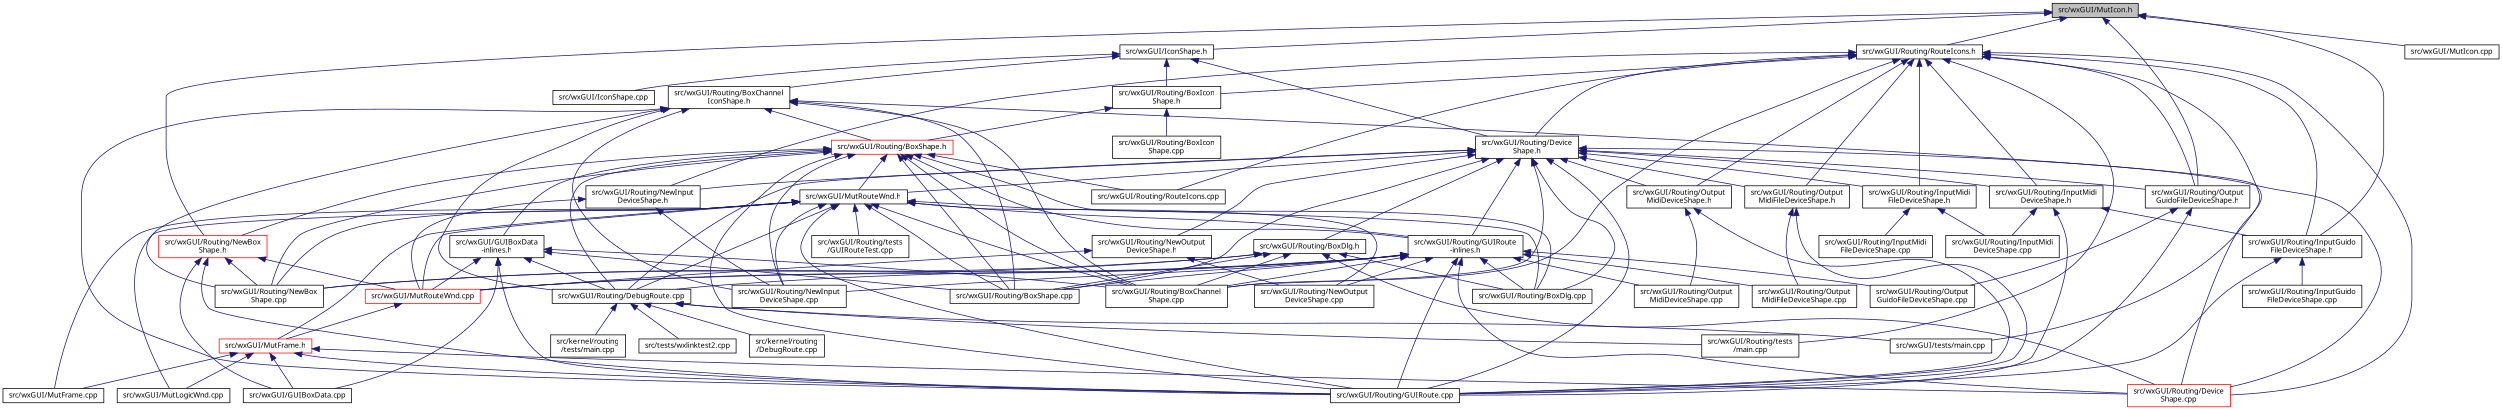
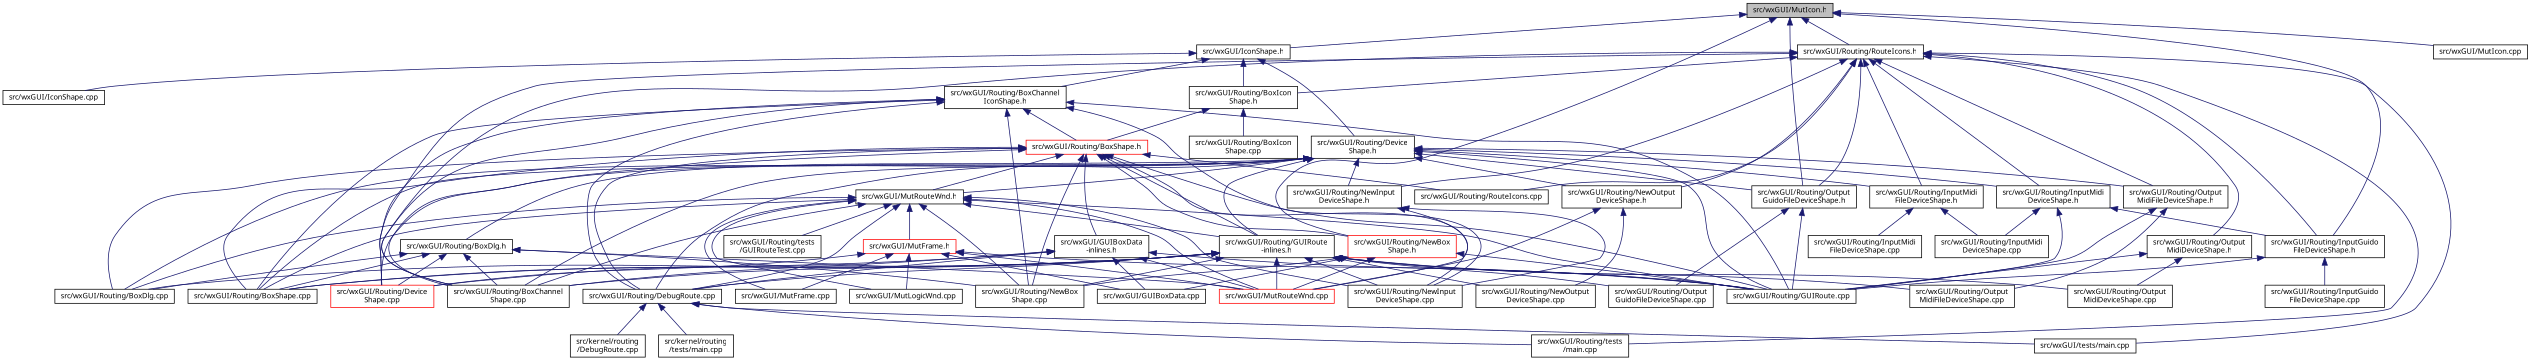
  digraph {
    node [color=black fillcolor=white fontname=Sans fontsize=10 shape=record style=filled]
    edge [color=midnightblue dir=back fontname=Sans fontsize=10 labelfontname=Sans labelfontsize=10 style=solid]
    n1 [fillcolor=grey75 fontcolor=black height=0.2 label="src/wxGUI/MutIcon.h" width=0.4]
    n2 [height=0.2 label="src/wxGUI/IconShape.h" width=0.4]
    n3 [height=0.2 label="src/wxGUI/Routing/Output\lGuidoFileDeviceShape.h" width=0.4]
    n4 [height=0.2 label="src/wxGUI/Routing/InputGuido\lFileDeviceShape.h" width=0.4]
    n5 [color=red height=0.2 label="src/wxGUI/Routing/NewBox\lShape.h" width=0.4]
    n6 [height=0.2 label="src/wxGUI/Routing/RouteIcons.h" width=0.4]
    n7 [height=0.2 label="src/wxGUI/MutIcon.cpp" width=0.4]
    n8 [height=0.2 label="src/wxGUI/Routing/Device\lShape.h" width=0.4]
    n9 [height=0.2 label="src/wxGUI/Routing/BoxChannel\lIconShape.h" width=0.4]
    n10 [height=0.2 label="src/wxGUI/Routing/BoxIcon\lShape.h" width=0.4]
    n11 [height=0.2 label="src/wxGUI/IconShape.cpp" width=0.4]
    n12 [height=0.2 label="src/wxGUI/Routing/GUIRoute.cpp" width=0.4]
    n13 [height=0.2 label="src/wxGUI/Routing/Output\lGuidoFileDeviceShape.cpp" width=0.4]
    n14 [height=0.2 label="src/wxGUI/Routing/InputGuido\lFileDeviceShape.cpp" width=0.4]
    n15 [color=red height=0.2 label="src/wxGUI/MutRouteWnd.cpp" width=0.4]
    n16 [height=0.2 label="src/wxGUI/Routing/NewBox\lShape.cpp" width=0.4]
    n17 [height=0.2 label="src/wxGUI/GUIBoxData.cpp" width=0.4]
    n18 [color=red height=0.2 label="src/wxGUI/Routing/Device\lShape.cpp" width=0.4]
    n19 [height=0.2 label="src/wxGUI/Routing/BoxChannel\lShape.cpp" width=0.4]
    n20 [height=0.2 label="src/wxGUI/Routing/NewInput\lDeviceShape.h" width=0.4]
    n21 [height=0.2 label="src/wxGUI/Routing/NewOutput\lDeviceShape.h" width=0.4]
    n22 [height=0.2 label="src/wxGUI/Routing/Output\lMidiDeviceShape.h" width=0.4]
    n23 [height=0.2 label="src/wxGUI/Routing/Output\lMidiFileDeviceShape.h" width=0.4]
    n24 [height=0.2 label="src/wxGUI/Routing/InputMidi\lDeviceShape.h" width=0.4]
    n25 [height=0.2 label="src/wxGUI/Routing/InputMidi\lFileDeviceShape.h" width=0.4]
    n26 [height=0.2 label="src/wxGUI/Routing/tests\l/main.cpp" width=0.4]
    n27 [height=0.2 label="src/wxGUI/tests/main.cpp" width=0.4]
    n28 [height=0.2 label="src/wxGUI/Routing/RouteIcons.cpp" width=0.4]
    n29 [height=0.2 label="src/wxGUI/MutRouteWnd.h" width=0.4]
    n30 [height=0.2 label="src/wxGUI/Routing/GUIRoute\l-inlines.h" width=0.4]
    n31 [height=0.2 label="src/wxGUI/Routing/BoxDlg.cpp" width=0.4]
    n32 [height=0.2 label="src/wxGUI/Routing/BoxShape.cpp" width=0.4]
    n33 [height=0.2 label="src/wxGUI/Routing/DebugRoute.cpp" width=0.4]
    n34 [height=0.2 label="src/wxGUI/Routing/BoxDlg.h" width=0.4]
    n35 [height=0.2 label="src/wxGUI/Routing/NewInput\lDeviceShape.cpp" width=0.4]
    n36 [color=red height=0.2 label="src/wxGUI/Routing/BoxShape.h" width=0.4]
    n37 [height=0.2 label="src/wxGUI/Routing/BoxIcon\lShape.cpp" width=0.4]
    n38 [color=red height=0.2 label="src/wxGUI/MutFrame.h" width=0.4]
    n39 [height=0.2 label="src/wxGUI/MutFrame.cpp" width=0.4]
    n40 [height=0.2 label="src/wxGUI/MutLogicWnd.cpp" width=0.4]
    n41 [height=0.2 label="src/wxGUI/Routing/NewOutput\lDeviceShape.cpp" width=0.4]
    n42 [height=0.2 label="src/wxGUI/Routing/tests\l/GUIRouteTest.cpp" width=0.4]
    n43 [height=0.2 label="src/wxGUI/Routing/Output\lMidiDeviceShape.cpp" width=0.4]
    n44 [height=0.2 label="src/wxGUI/Routing/Output\lMidiFileDeviceShape.cpp" width=0.4]
    n45 [height=0.2 label="src/kernel/routing\l/DebugRoute.cpp" width=0.4]
    n46 [height=0.2 label="src/kernel/routing\l/tests/main.cpp" width=0.4]
-   n47 [height=0.2 label="src/tests/wxlinktest2.cpp" width=0.4]
    n48 [height=0.2 label="src/wxGUI/Routing/InputMidi\lDeviceShape.cpp" width=0.4]
    n49 [height=0.2 label="src/wxGUI/Routing/InputMidi\lFileDeviceShape.cpp" width=0.4]
    n50 [height=0.2 label="src/wxGUI/GUIBoxData\l-inlines.h" width=0.4]
    n1 -> n2
    n1 -> n3
    n1 -> n4
    n1 -> n5
    n1 -> n6
    n1 -> n7
    n2 -> n8
    n2 -> n9
    n2 -> n10
    n2 -> n11
    n3 -> n12
    n3 -> n13
    n4 -> n12
    n4 -> n14
    n5 -> n12
    n5 -> n15
    n5 -> n16
    n5 -> n17
    n6 -> n3
    n6 -> n4
    n6 -> n10
    n6 -> n18
    n6 -> n19
    n6 -> n20
-   n6 -> n8
+   n6 -> n21
    n6 -> n22
    n6 -> n23
    n6 -> n24
    n6 -> n25
    n6 -> n26
    n6 -> n27
    n6 -> n28
    n8 -> n3
    n8 -> n12
    n8 -> n18
    n8 -> n19
    n8 -> n20
    n8 -> n21
-   n8 -> n22
    n8 -> n23
    n8 -> n24
    n8 -> n25
    n8 -> n29
    n8 -> n30
    n8 -> n31
    n8 -> n32
    n8 -> n33
    n8 -> n34
    n9 -> n12
    n9 -> n16
    n9 -> n18
    n9 -> n19
    n9 -> n32
    n9 -> n33
    n9 -> n35
    n9 -> n36
    n10 -> n36
    n10 -> n37
    n20 -> n15
    n20 -> n35
    n21 -> n15
    n21 -> n41
    n22 -> n12
    n22 -> n43
    n23 -> n12
    n23 -> n44
    n24 -> n4
    n24 -> n12
    n24 -> n48
    n25 -> n48
    n25 -> n49
    n29 -> n12
    n29 -> n15
    n29 -> n16
    n29 -> n19
    n29 -> n30
    n29 -> n31
    n29 -> n32
    n29 -> n33
    n29 -> n35
    n29 -> n38
    n29 -> n39
    n29 -> n40
-   n29 -> n41
    n29 -> n42
    n30 -> n12
    n30 -> n13
    n30 -> n15
    n30 -> n16
    n30 -> n18
    n30 -> n19
    n30 -> n31
    n30 -> n32
    n30 -> n33
    n30 -> n35
    n30 -> n41
    n30 -> n43
    n30 -> n44
    n33 -> n26
    n33 -> n27
    n33 -> n45
    n33 -> n46
-   n33 -> n47
    n34 -> n15
    n34 -> n16
    n34 -> n18
    n34 -> n19
    n34 -> n31
    n34 -> n32
    n36 -> n5
    n36 -> n12
    n36 -> n16
    n36 -> n19
    n36 -> n28
    n36 -> n29
    n36 -> n30
    n36 -> n31
    n36 -> n32
    n36 -> n33
    n36 -> n35
    n36 -> n50
    n38 -> n12
-   n15 -> n38
+   n38 -> n15
    n38 -> n17
    n38 -> n18
    n38 -> n39
    n38 -> n40
    n50 -> n12
    n50 -> n15
    n50 -> n17
    n50 -> n19
    n50 -> n32
    n50 -> n33
  }
